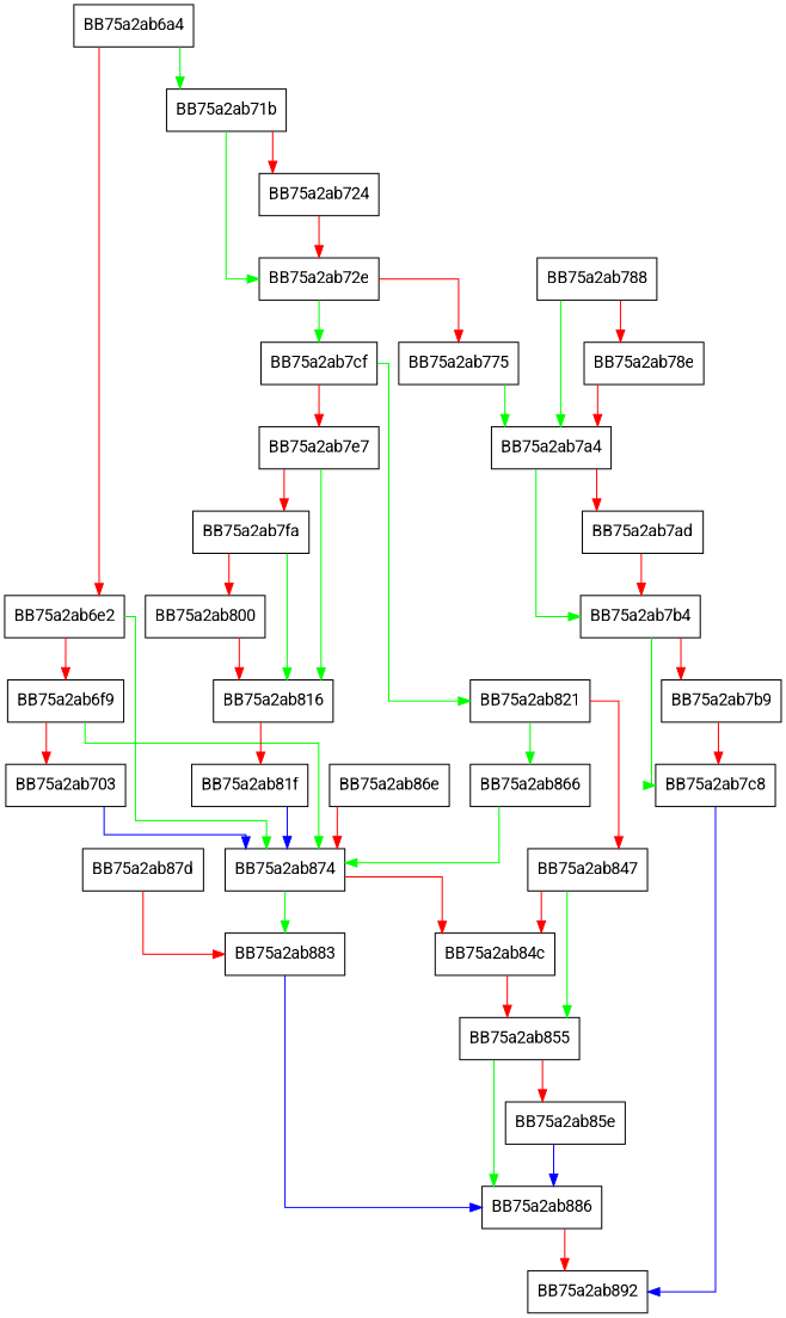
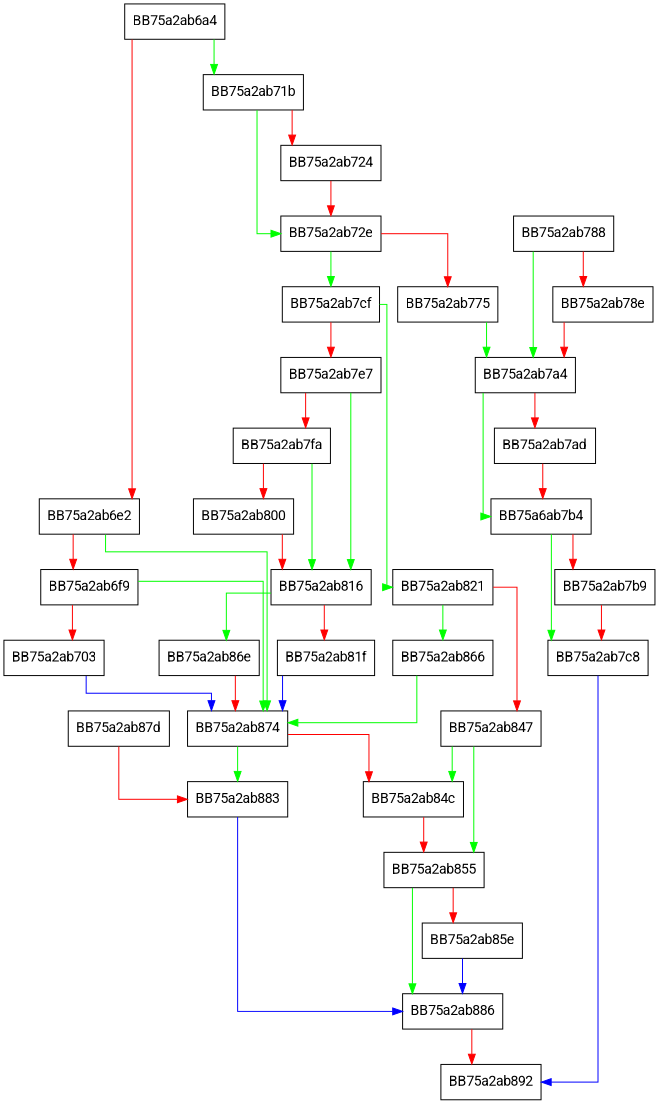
  digraph {
    fontname=Roboto
    splines=ortho
    node [fontname=Roboto shape=box]
    edge [color=red fontname=Roboto]
    BB75a2ab6a4
    BB75a2ab71b
    BB75a2ab6e2
    BB75a2ab72e
    BB75a2ab724
    BB75a2ab874
    BB75a2ab6f9
    BB75a2ab7cf
    BB75a2ab775
    BB75a2ab883
    BB75a2ab84c
    BB75a2ab703
    BB75a2ab886
    BB75a2ab87d
    BB75a2ab821
    BB75a2ab7e7
    BB75a2ab7a4
    BB75a2ab866
    BB75a2ab847
    BB75a2ab816
    BB75a2ab7fa
-   BB75a2ab7b4
+   BB75a2ab7b4 [label=BB75a6ab7b4]
    BB75a2ab7ad
    BB75a2ab788
    BB75a2ab78e
    BB75a2ab7c8
    BB75a2ab7b9
    BB75a2ab892
    BB75a2ab855
    BB75a2ab86e
    BB75a2ab81f
    BB75a2ab800
    BB75a2ab85e
    BB75a2ab6a4 -> BB75a2ab71b [color=green]
    BB75a2ab6a4 -> BB75a2ab6e2
    BB75a2ab71b -> BB75a2ab72e [color=green]
    BB75a2ab71b -> BB75a2ab724
    BB75a2ab6e2 -> BB75a2ab874 [color=green]
    BB75a2ab6e2 -> BB75a2ab6f9
    BB75a2ab72e -> BB75a2ab7cf [color=green]
    BB75a2ab72e -> BB75a2ab775
    BB75a2ab724 -> BB75a2ab72e
    BB75a2ab874 -> BB75a2ab883 [color=green]
    BB75a2ab874 -> BB75a2ab84c
    BB75a2ab6f9 -> BB75a2ab874 [color=green]
    BB75a2ab6f9 -> BB75a2ab703
    BB75a2ab7cf -> BB75a2ab821 [color=green]
    BB75a2ab7cf -> BB75a2ab7e7
    BB75a2ab775 -> BB75a2ab7a4 [color=green]
    BB75a2ab883 -> BB75a2ab886 [color=blue]
    BB75a2ab84c -> BB75a2ab855
    BB75a2ab703 -> BB75a2ab874 [color=blue]
    BB75a2ab886 -> BB75a2ab892
    BB75a2ab87d -> BB75a2ab883
    BB75a2ab821 -> BB75a2ab866 [color=green]
    BB75a2ab821 -> BB75a2ab847
    BB75a2ab7e7 -> BB75a2ab816 [color=green]
    BB75a2ab7e7 -> BB75a2ab7fa
    BB75a2ab7a4 -> BB75a2ab7b4 [color=green]
    BB75a2ab7a4 -> BB75a2ab7ad
    BB75a2ab866 -> BB75a2ab874 [color=green]
-   BB75a2ab847 -> BB75a2ab84c
+   BB75a2ab847 -> BB75a2ab84c [color=green]
    BB75a2ab847 -> BB75a2ab855 [color=green]
+   BB75a2ab816 -> BB75a2ab86e [color=green]
    BB75a2ab816 -> BB75a2ab81f
    BB75a2ab7fa -> BB75a2ab816 [color=green]
    BB75a2ab7fa -> BB75a2ab800
    BB75a2ab7b4 -> BB75a2ab7c8 [color=green]
    BB75a2ab7b4 -> BB75a2ab7b9
    BB75a2ab7ad -> BB75a2ab7b4
    BB75a2ab788 -> BB75a2ab7a4 [color=green]
    BB75a2ab788 -> BB75a2ab78e
    BB75a2ab78e -> BB75a2ab7a4
    BB75a2ab7c8 -> BB75a2ab892 [color=blue]
    BB75a2ab7b9 -> BB75a2ab7c8
    BB75a2ab855 -> BB75a2ab886 [color=green]
    BB75a2ab855 -> BB75a2ab85e
    BB75a2ab86e -> BB75a2ab874
    BB75a2ab81f -> BB75a2ab874 [color=blue]
    BB75a2ab800 -> BB75a2ab816
    BB75a2ab85e -> BB75a2ab886 [color=blue]
  }
